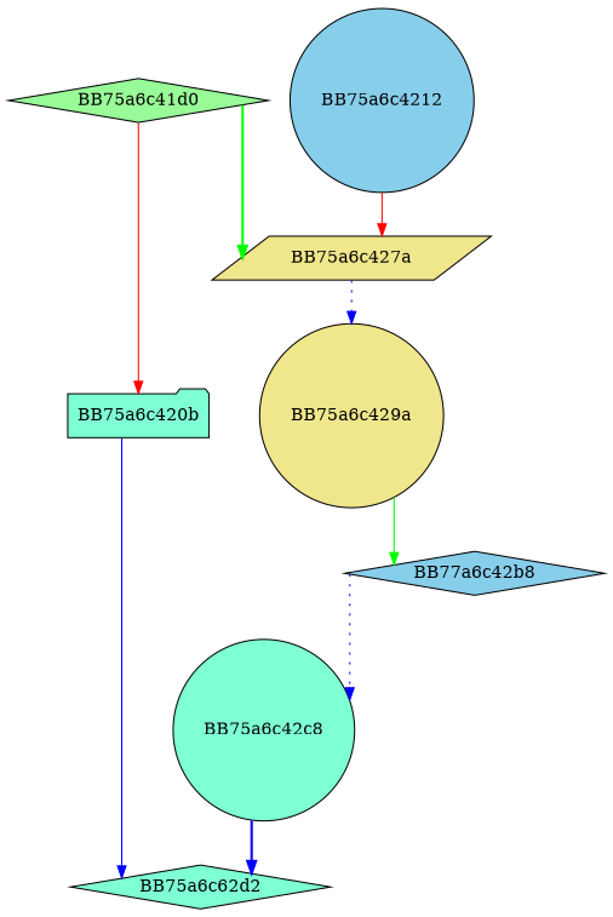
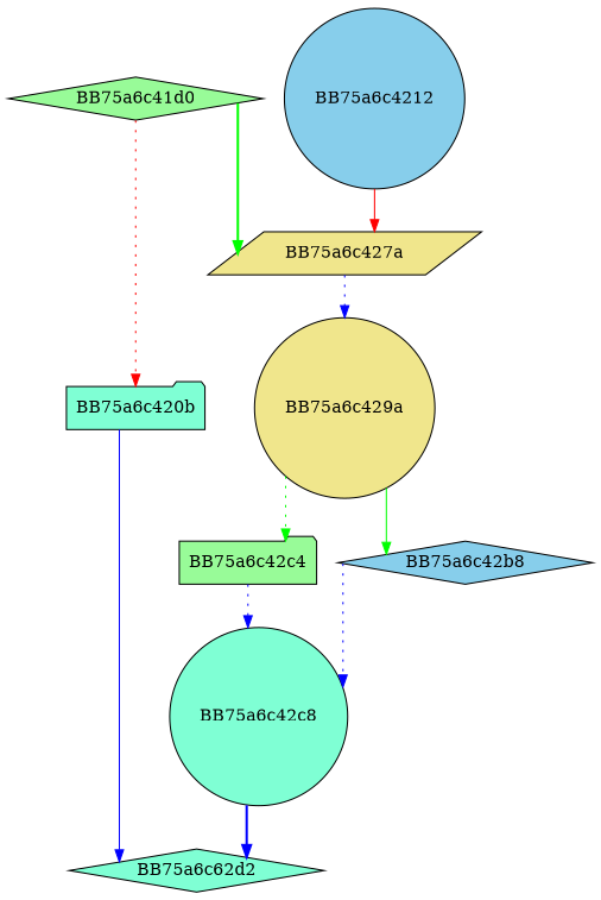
  digraph {
    splines=ortho
    node [fillcolor=aquamarine shape=diamond style=filled]
    edge [color=blue style=dotted]
    BB75a6c420b [shape=folder]
    BB75a6c41d0 [fillcolor=palegreen]
    BB75a6c427a [fillcolor=khaki shape=parallelogram]
    BB75a6c4212 [fillcolor=skyblue shape=circle]
    n5 [label=BB75a6c62d2]
    BB75a6c429a [fillcolor=khaki shape=circle]
-   BB75a6c42b8 [fillcolor=skyblue label=BB77a6c42b8]
+   BB75a6c42c4 [fillcolor=palegreen shape=folder]
+   BB75a6c42b8 [fillcolor=skyblue]
    BB75a6c42c8 [shape=circle]
    BB75a6c420b -> n5 [style=solid]
-   BB75a6c41d0 -> BB75a6c420b [color=red style=solid]
+   BB75a6c41d0 -> BB75a6c420b [color=red]
    BB75a6c41d0 -> BB75a6c427a [color=green style=bold]
    BB75a6c427a -> BB75a6c429a
    BB75a6c4212 -> BB75a6c427a [color=red style=solid]
+   BB75a6c429a -> BB75a6c42c4 [color=green]
    BB75a6c429a -> BB75a6c42b8 [color=green style=solid]
+   BB75a6c42c4 -> BB75a6c42c8
    BB75a6c42b8 -> BB75a6c42c8
    BB75a6c42c8 -> n5 [style=bold]
  }
